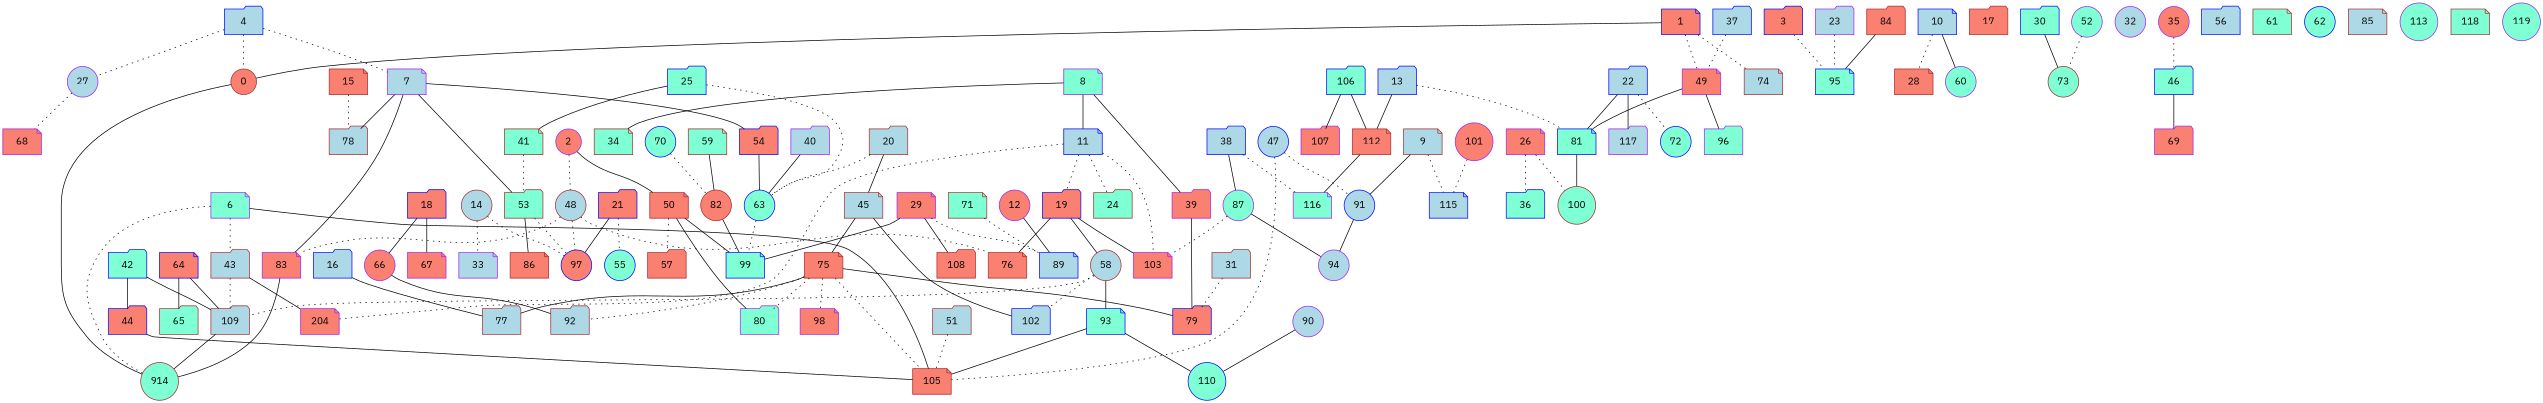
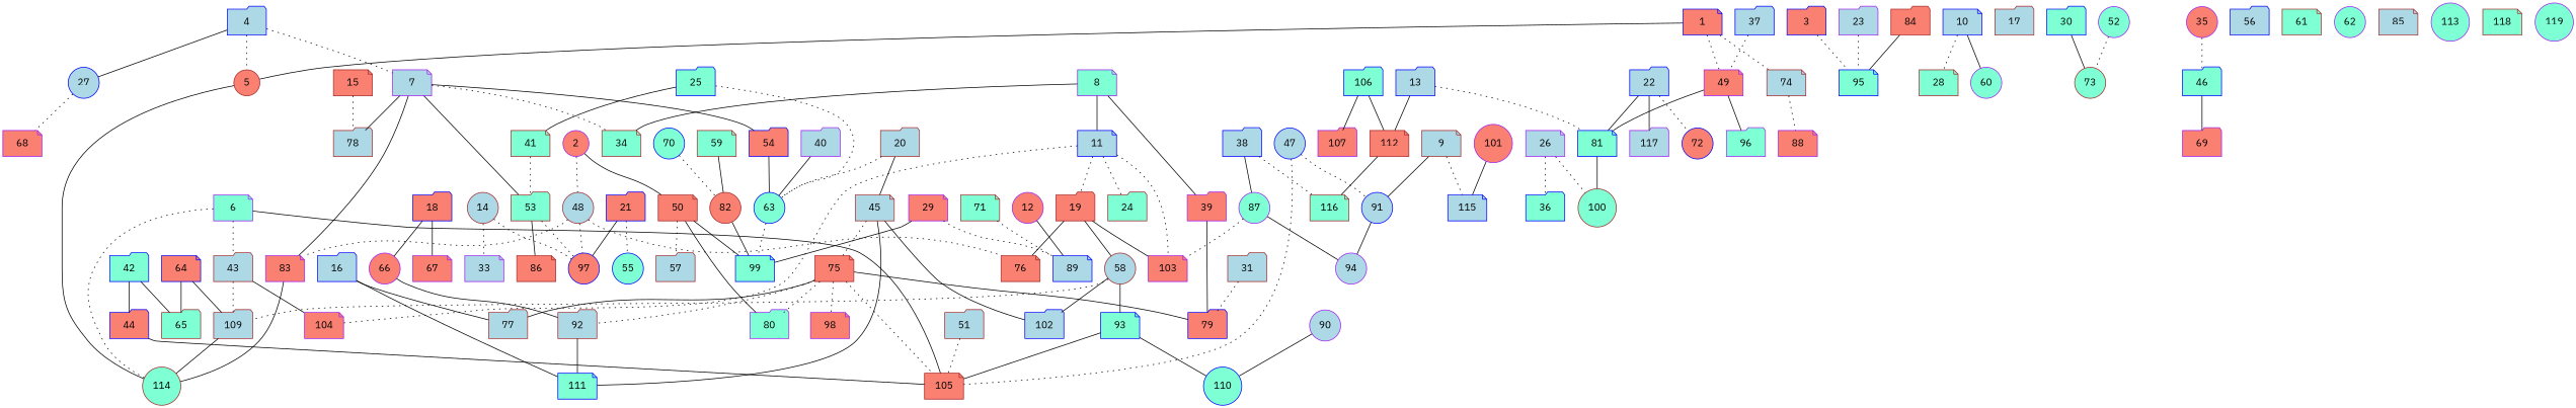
  graph {
    fontname="IBM Plex Sans"
    node [color=brown fillcolor=lightblue fontname="IBM Plex Sans" shape=note style=filled]
    edge [fontname="IBM Plex Sans" style=solid]
    1 [color=blue fillcolor=salmon]
-   5 [fillcolor=salmon shape=circle label=0]
+   5 [fillcolor=salmon shape=circle]
    49 [color=purple fillcolor=salmon]
    74
-   114 [fillcolor=aquamarine shape=circle label=914]
+   114 [fillcolor=aquamarine shape=circle]
    81 [color=blue fillcolor=aquamarine]
    96 [color=purple fillcolor=aquamarine shape=folder]
+   88 [color=purple fillcolor=salmon]
    2 [color=purple fillcolor=salmon shape=circle]
    48 [shape=circle]
    50 [fillcolor=salmon]
    83 [color=purple fillcolor=salmon]
    97 [color=blue fillcolor=salmon shape=circle]
    76 [fillcolor=salmon]
    99 [color=blue fillcolor=aquamarine]
-   57 [fillcolor=salmon shape=folder]
+   57 [shape=folder]
    80 [color=purple fillcolor=aquamarine shape=folder]
    3 [color=blue fillcolor=salmon shape=folder]
    95 [color=blue fillcolor=aquamarine]
    4 [color=blue shape=folder]
    7 [color=purple]
-   27 [color=purple shape=circle]
+   27 [color=blue shape=circle]
    34 [fillcolor=aquamarine]
    53 [fillcolor=aquamarine shape=folder]
    54 [color=blue fillcolor=salmon shape=folder]
    78 [shape=folder]
    68 [color=purple fillcolor=salmon]
    6 [color=purple fillcolor=aquamarine]
    43 [shape=folder]
    105 [fillcolor=salmon]
-   104 [color=purple fillcolor=salmon label=204]
+   104 [color=purple fillcolor=salmon]
    109 [shape=folder]
    86 [fillcolor=salmon]
    63 [color=blue fillcolor=aquamarine shape=circle]
    8 [color=purple fillcolor=aquamarine]
    11 [color=blue]
    39 [color=purple fillcolor=salmon shape=folder]
-   19 [color=blue fillcolor=salmon shape=folder]
+   19 [fillcolor=salmon shape=folder]
    24 [fillcolor=aquamarine shape=folder]
    103 [color=purple fillcolor=salmon]
    79 [color=blue fillcolor=salmon shape=folder]
    9
    91 [color=blue shape=circle]
    115 [color=blue]
    94 [color=purple shape=circle]
-   28 [fillcolor=salmon]
+   28 [fillcolor=aquamarine]
    10 [color=blue]
    60 [color=purple fillcolor=aquamarine shape=circle]
    58 [shape=circle]
    12 [color=purple fillcolor=salmon shape=circle]
    89 [color=blue]
    13 [color=blue shape=folder]
    112 [fillcolor=salmon]
    100 [fillcolor=aquamarine shape=circle]
-   116 [color=purple fillcolor=aquamarine]
+   116 [fillcolor=aquamarine]
    14 [shape=circle]
    33 [color=purple]
    15 [fillcolor=salmon]
    16 [color=blue shape=folder]
    77 [shape=folder]
-   17 [fillcolor=salmon shape=folder]
+   111 [color=blue fillcolor=aquamarine]
+   17 [shape=folder]
    18 [color=blue fillcolor=salmon shape=folder]
    66 [color=purple fillcolor=salmon shape=circle]
    67 [color=purple fillcolor=salmon]
    92 [shape=folder]
    102 [color=blue shape=folder]
    93 [color=blue fillcolor=aquamarine]
    20 [shape=folder]
    45
    75 [fillcolor=salmon]
    21 [color=blue fillcolor=salmon shape=folder]
    55 [color=blue fillcolor=aquamarine shape=circle]
    22 [color=blue shape=folder]
-   72 [color=blue fillcolor=aquamarine shape=circle]
+   72 [color=blue fillcolor=salmon shape=circle]
    117 [color=purple shape=folder]
    23 [color=purple shape=folder]
    25 [color=blue fillcolor=aquamarine shape=folder]
    41 [fillcolor=aquamarine]
-   26 [color=purple fillcolor=salmon]
+   26 [color=purple]
    36 [color=blue fillcolor=aquamarine shape=folder]
    29 [color=purple fillcolor=salmon]
-   108 [fillcolor=salmon shape=folder]
    30 [color=blue fillcolor=aquamarine shape=folder]
    73 [fillcolor=aquamarine shape=circle]
    31 [shape=folder]
-   32 [color=purple shape=circle]
    35 [color=purple fillcolor=salmon shape=circle]
    46 [color=blue fillcolor=aquamarine shape=folder]
    69 [color=purple fillcolor=salmon shape=folder]
    37 [color=blue shape=folder]
    38 [color=blue shape=folder]
    87 [color=purple fillcolor=aquamarine shape=circle]
    40 [color=purple shape=folder]
    42 [color=blue fillcolor=aquamarine shape=folder]
    44 [color=blue fillcolor=salmon shape=folder]
    98 [color=purple fillcolor=salmon]
    47 [color=blue shape=circle]
    51 [shape=folder]
    52 [color=purple fillcolor=aquamarine shape=circle]
    56 [color=blue shape=folder]
    110 [color=blue fillcolor=aquamarine shape=circle]
    59 [fillcolor=aquamarine]
    82 [fillcolor=salmon shape=circle]
    61 [fillcolor=aquamarine]
-   62 [color=blue fillcolor=aquamarine shape=circle]
+   62 [color=purple fillcolor=aquamarine shape=circle]
    64 [color=blue fillcolor=salmon]
    65 [fillcolor=aquamarine shape=folder]
    70 [color=blue fillcolor=aquamarine shape=circle]
    71 [fillcolor=aquamarine]
    84 [fillcolor=salmon shape=folder]
    85
    90 [color=purple shape=circle]
    101 [color=purple fillcolor=salmon shape=circle]
    106 [color=blue fillcolor=aquamarine shape=folder]
    107 [color=purple fillcolor=salmon shape=folder]
    113 [color=purple fillcolor=aquamarine shape=circle]
    118 [fillcolor=aquamarine]
    119 [color=purple fillcolor=aquamarine shape=circle]
    1 -- 5
    1 -- 49 [style=dotted]
    1 -- 74 [style=dotted]
    5 -- 114
    49 -- 81
    49 -- 96
+   74 -- 88 [style=dotted]
    81 -- 100
    2 -- 48 [style=dotted]
    2 -- 50
    48 -- 83 [style=dotted]
    48 -- 97 [style=dotted]
    48 -- 76 [style=dotted]
    50 -- 99
    50 -- 57 [style=dotted]
    50 -- 80
    83 -- 114
    3 -- 95 [style=dotted]
    4 -- 5 [style=dotted]
    4 -- 7 [style=dotted]
-   4 -- 27 [style=dotted]
+   4 -- 27
    7 -- 83
+   7 -- 34 [style=dotted]
    7 -- 53
    7 -- 54
    7 -- 78
    27 -- 68 [style=dotted]
    53 -- 97 [style=dotted]
    53 -- 86
    54 -- 63
    6 -- 114 [style=dotted]
    6 -- 43 [style=dotted]
    6 -- 105
    43 -- 104
    43 -- 109 [style=dotted]
    109 -- 114
    63 -- 99 [style=dotted]
    8 -- 34
    8 -- 11
    8 -- 39
    11 -- 104 [style=dotted]
    11 -- 19 [style=dotted]
    11 -- 24 [style=dotted]
    11 -- 103 [style=dotted]
    39 -- 79
    19 -- 76
    19 -- 103
    19 -- 58
    9 -- 91
    9 -- 115 [style=dotted]
    91 -- 94
    10 -- 28 [style=dotted]
    10 -- 60
    58 -- 109 [style=dotted]
-   58 -- 102 [style=dotted]
+   58 -- 102
    58 -- 93
    12 -- 89
    13 -- 81 [style=dotted]
    13 -- 112
    112 -- 116
    14 -- 97 [style=dotted]
    14 -- 33 [style=dotted]
    15 -- 78 [style=dotted]
    16 -- 77
+   16 -- 111
    18 -- 66
    18 -- 67
    66 -- 92
+   92 -- 111
    93 -- 105
    93 -- 110
    20 -- 63 [style=dotted]
    20 -- 45
+   45 -- 111
    45 -- 102
-   45 -- 75
+   45 -- 75 [style=dotted]
    75 -- 80 [style=dotted]
    75 -- 105 [style=dotted]
    75 -- 79
    75 -- 77
    75 -- 92 [style=dotted]
    75 -- 98 [style=dotted]
    21 -- 97
    21 -- 55 [style=dotted]
    22 -- 81
    22 -- 72 [style=dotted]
    22 -- 117
    23 -- 95 [style=dotted]
    25 -- 63 [style=dotted]
    25 -- 41
    41 -- 53 [style=dotted]
    26 -- 100 [style=dotted]
    26 -- 36 [style=dotted]
    29 -- 99
    29 -- 89 [style=dotted]
-   29 -- 108
    30 -- 73
    31 -- 79 [style=dotted]
    35 -- 46 [style=dotted]
    46 -- 69
    37 -- 49 [style=dotted]
    38 -- 116 [style=dotted]
    38 -- 87
    87 -- 103 [style=dotted]
    87 -- 94
    40 -- 63
-   42 -- 109
+   42 -- 65
    42 -- 44
    44 -- 105
    47 -- 105 [style=dotted]
    47 -- 91 [style=dotted]
    51 -- 105 [style=dotted]
    52 -- 73 [style=dotted]
    59 -- 82
    82 -- 99
    64 -- 109
    64 -- 65
    70 -- 82 [style=dotted]
    71 -- 89 [style=dotted]
    84 -- 95
    90 -- 110
-   101 -- 115 [style=dotted]
+   101 -- 115
    106 -- 112
    106 -- 107
  }
